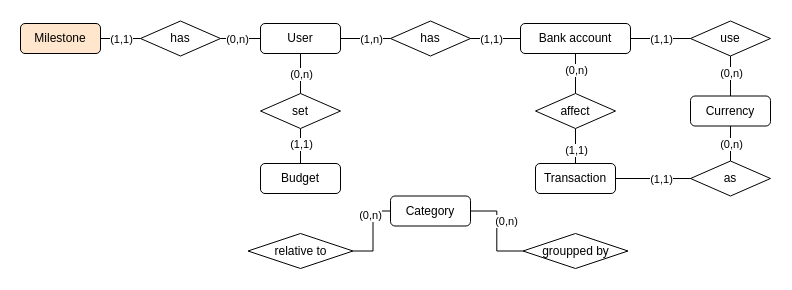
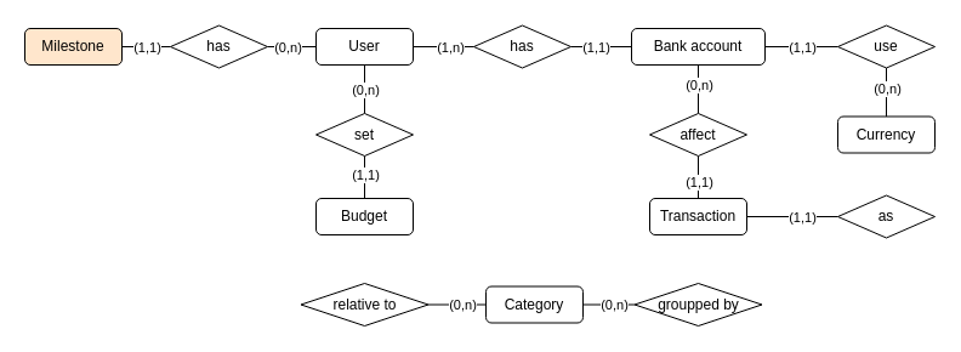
  <mxCell id="0" />
  <mxCell id="1" parent="0" />
  <mxCell id="2" style="edgeStyle=orthogonalEdgeStyle;rounded=0;orthogonalLoop=1;jettySize=auto;html=1;entryX=0;entryY=0.5;entryDx=0;entryDy=0;endArrow=none;endFill=0;" edge="1" parent="1" source="8" target="12"><mxGeometry relative="1" as="geometry" /></mxCell>
  <mxCell id="3" value="(1,n)" style="edgeLabel;html=1;align=center;verticalAlign=middle;resizable=0;points=[];" connectable="0" vertex="1" parent="2"><mxGeometry x="-0.267" y="2" relative="1" as="geometry"><mxPoint x="12" y="2" as="offset" /></mxGeometry></mxCell>
  <mxCell id="4" style="edgeStyle=orthogonalEdgeStyle;rounded=0;orthogonalLoop=1;jettySize=auto;html=1;exitX=0.5;exitY=1;exitDx=0;exitDy=0;entryX=0.5;entryY=0;entryDx=0;entryDy=0;endArrow=none;endFill=0;" edge="1" parent="1" source="8" target="22"><mxGeometry relative="1" as="geometry" /></mxCell>
  <mxCell id="5" value="(0,n)" style="edgeLabel;html=1;align=center;verticalAlign=middle;resizable=0;points=[];" connectable="0" vertex="1" parent="4"><mxGeometry x="0.2" relative="1" as="geometry"><mxPoint y="-4" as="offset" /></mxGeometry></mxCell>
  <mxCell id="6" style="edgeStyle=orthogonalEdgeStyle;rounded=0;orthogonalLoop=1;jettySize=auto;html=1;entryX=1;entryY=0.5;entryDx=0;entryDy=0;endArrow=none;endFill=0;" edge="1" parent="1" source="8" target="33"><mxGeometry relative="1" as="geometry" /></mxCell>
  <mxCell id="7" value="(0,n)" style="edgeLabel;html=1;align=center;verticalAlign=middle;resizable=0;points=[];" connectable="0" vertex="1" parent="6"><mxGeometry x="0.224" relative="1" as="geometry"><mxPoint as="offset" /></mxGeometry></mxCell>
  <mxCell id="8" value="User" style="rounded=1;whiteSpace=wrap;html=1;" vertex="1" parent="1"><mxGeometry x="260" y="23" width="80" height="30" as="geometry" /></mxCell>
  <mxCell id="9" value="Bank account" style="rounded=1;whiteSpace=wrap;html=1;" vertex="1" parent="1"><mxGeometry x="520" y="23" width="110" height="30" as="geometry" /></mxCell>
  <mxCell id="10" style="edgeStyle=orthogonalEdgeStyle;rounded=0;orthogonalLoop=1;jettySize=auto;html=1;entryX=0;entryY=0.5;entryDx=0;entryDy=0;endArrow=none;endFill=0;" edge="1" parent="1" source="12" target="9"><mxGeometry relative="1" as="geometry" /></mxCell>
  <mxCell id="11" value="(1,1)" style="edgeLabel;html=1;align=center;verticalAlign=middle;resizable=0;points=[];" connectable="0" vertex="1" parent="10"><mxGeometry x="0.211" y="1" relative="1" as="geometry"><mxPoint x="-10" y="1" as="offset" /></mxGeometry></mxCell>
  <mxCell id="12" value="has" style="rhombus;whiteSpace=wrap;html=1;" vertex="1" parent="1"><mxGeometry x="390" y="20.5" width="80" height="35" as="geometry" /></mxCell>
  <mxCell id="13" value="Transaction" style="rounded=1;whiteSpace=wrap;html=1;" vertex="1" parent="1"><mxGeometry x="535" y="163" width="80" height="30" as="geometry" /></mxCell>
  <mxCell id="14" style="edgeStyle=orthogonalEdgeStyle;rounded=0;orthogonalLoop=1;jettySize=auto;html=1;entryX=0.5;entryY=1;entryDx=0;entryDy=0;endArrow=none;endFill=0;" edge="1" parent="1" source="18" target="9"><mxGeometry relative="1" as="geometry" /></mxCell>
  <mxCell id="15" value="(0,n)" style="edgeLabel;html=1;align=center;verticalAlign=middle;resizable=0;points=[];" connectable="0" vertex="1" parent="14"><mxGeometry x="0.204" relative="1" as="geometry"><mxPoint as="offset" /></mxGeometry></mxCell>
  <mxCell id="16" style="edgeStyle=orthogonalEdgeStyle;rounded=0;orthogonalLoop=1;jettySize=auto;html=1;entryX=0.5;entryY=0;entryDx=0;entryDy=0;endArrow=none;endFill=0;" edge="1" parent="1" source="18" target="13"><mxGeometry relative="1" as="geometry" /></mxCell>
  <mxCell id="17" value="(1,1)" style="edgeLabel;html=1;align=center;verticalAlign=middle;resizable=0;points=[];" connectable="0" vertex="1" parent="16"><mxGeometry x="0.374" relative="1" as="geometry"><mxPoint as="offset" /></mxGeometry></mxCell>
  <mxCell id="18" value="affect" style="rhombus;whiteSpace=wrap;html=1;" vertex="1" parent="1"><mxGeometry x="535" y="93" width="80" height="35" as="geometry" /></mxCell>
  <mxCell id="19" value="Budget" style="rounded=1;whiteSpace=wrap;html=1;direction=west;" vertex="1" parent="1"><mxGeometry x="260" y="163" width="80" height="30" as="geometry" /></mxCell>
  <mxCell id="20" style="edgeStyle=orthogonalEdgeStyle;rounded=0;orthogonalLoop=1;jettySize=auto;html=1;entryX=0.5;entryY=1;entryDx=0;entryDy=0;endArrow=none;endFill=0;" edge="1" parent="1" source="22" target="19"><mxGeometry relative="1" as="geometry" /></mxCell>
  <mxCell id="21" value="(1,1)" style="edgeLabel;html=1;align=center;verticalAlign=middle;resizable=0;points=[];" connectable="0" vertex="1" parent="20"><mxGeometry x="0.378" relative="1" as="geometry"><mxPoint y="-6" as="offset" /></mxGeometry></mxCell>
  <mxCell id="22" value="set" style="rhombus;whiteSpace=wrap;html=1;" vertex="1" parent="1"><mxGeometry x="260" y="93" width="80" height="35" as="geometry" /></mxCell>
- <mxCell id="23" value="Category" style="rounded=1;whiteSpace=wrap;html=1;direction=west;" vertex="1" parent="1"><mxGeometry x="390" y="195.5" width="80" height="30" as="geometry" /></mxCell>
+ <mxCell id="23" value="Category" style="rounded=1;whiteSpace=wrap;html=1;direction=west;" vertex="1" parent="1"><mxGeometry x="400" y="235.5" width="80" height="30" as="geometry" /></mxCell>
  <mxCell id="24" style="edgeStyle=orthogonalEdgeStyle;rounded=0;orthogonalLoop=1;jettySize=auto;html=1;entryX=0;entryY=0.5;entryDx=0;entryDy=0;endArrow=none;endFill=0;" edge="1" parent="1" source="26" target="23"><mxGeometry relative="1" as="geometry" /></mxCell>
  <mxCell id="25" value="(0,n)" style="edgeLabel;html=1;align=center;verticalAlign=middle;resizable=0;points=[];" connectable="0" vertex="1" parent="24"><mxGeometry x="0.212" relative="1" as="geometry"><mxPoint x="9" as="offset" /></mxGeometry></mxCell>
  <mxCell id="26" value="groupped by" style="rhombus;whiteSpace=wrap;html=1;" vertex="1" parent="1"><mxGeometry x="522.5" y="233" width="105" height="35" as="geometry" /></mxCell>
  <mxCell id="27" style="edgeStyle=orthogonalEdgeStyle;rounded=0;orthogonalLoop=1;jettySize=auto;html=1;entryX=1;entryY=0.5;entryDx=0;entryDy=0;endArrow=none;endFill=0;" edge="1" parent="1" source="29" target="23"><mxGeometry relative="1" as="geometry" /></mxCell>
  <mxCell id="28" value="(0,n)" style="edgeLabel;html=1;align=center;verticalAlign=middle;resizable=0;points=[];" connectable="0" vertex="1" parent="27"><mxGeometry x="0.338" y="-1" relative="1" as="geometry"><mxPoint x="-4" y="-1" as="offset" /></mxGeometry></mxCell>
  <mxCell id="29" value="relative to" style="rhombus;whiteSpace=wrap;html=1;" vertex="1" parent="1"><mxGeometry x="247.5" y="233" width="105" height="35" as="geometry" /></mxCell>
  <mxCell id="30" value="Milestone" style="rounded=1;whiteSpace=wrap;html=1;fillColor=#ffe6cc;" vertex="1" parent="1"><mxGeometry x="20" y="23" width="80" height="30" as="geometry" /></mxCell>
  <mxCell id="31" style="edgeStyle=orthogonalEdgeStyle;rounded=0;orthogonalLoop=1;jettySize=auto;html=1;entryX=1;entryY=0.5;entryDx=0;entryDy=0;endArrow=none;endFill=0;" edge="1" parent="1" source="33" target="30"><mxGeometry relative="1" as="geometry" /></mxCell>
  <mxCell id="32" value="(1,1)" style="edgeLabel;html=1;align=center;verticalAlign=middle;resizable=0;points=[];" connectable="0" vertex="1" parent="31"><mxGeometry x="0.251" y="1" relative="1" as="geometry"><mxPoint x="5" y="-1" as="offset" /></mxGeometry></mxCell>
  <mxCell id="33" value="has" style="rhombus;whiteSpace=wrap;html=1;" vertex="1" parent="1"><mxGeometry x="140" y="20.5" width="80" height="35" as="geometry" /></mxCell>
  <mxCell id="34" style="edgeStyle=orthogonalEdgeStyle;rounded=0;orthogonalLoop=1;jettySize=auto;html=1;entryX=0.5;entryY=1;entryDx=0;entryDy=0;endArrow=none;endFill=0;" edge="1" parent="1" source="38" target="41"><mxGeometry relative="1" as="geometry" /></mxCell>
  <mxCell id="35" value="(0,n)" style="edgeLabel;html=1;align=center;verticalAlign=middle;resizable=0;points=[];" connectable="0" vertex="1" parent="34"><mxGeometry x="-0.221" y="-1" relative="1" as="geometry"><mxPoint x="-1" y="-7" as="offset" /></mxGeometry></mxCell>
- <mxCell id="36" style="edgeStyle=orthogonalEdgeStyle;rounded=0;orthogonalLoop=1;jettySize=auto;html=1;entryX=0.5;entryY=0;entryDx=0;entryDy=0;endArrow=none;endFill=0;" edge="1" parent="1" source="38" target="44"><mxGeometry relative="1" as="geometry" /></mxCell>
- <mxCell id="37" value="(0,n)" style="edgeLabel;html=1;align=center;verticalAlign=middle;resizable=0;points=[];" connectable="0" vertex="1" parent="36"><mxGeometry x="0.371" relative="1" as="geometry"><mxPoint y="-3" as="offset" /></mxGeometry></mxCell>
  <mxCell id="38" value="Currency" style="rounded=1;whiteSpace=wrap;html=1;" vertex="1" parent="1"><mxGeometry x="690" y="95.5" width="80" height="30" as="geometry" /></mxCell>
  <mxCell id="39" style="edgeStyle=orthogonalEdgeStyle;rounded=0;orthogonalLoop=1;jettySize=auto;html=1;entryX=1;entryY=0.5;entryDx=0;entryDy=0;endArrow=none;endFill=0;" edge="1" parent="1" source="41" target="9"><mxGeometry relative="1" as="geometry" /></mxCell>
  <mxCell id="40" value="(1,1)" style="edgeLabel;html=1;align=center;verticalAlign=middle;resizable=0;points=[];" connectable="0" vertex="1" parent="39"><mxGeometry x="-0.191" relative="1" as="geometry"><mxPoint x="-6" as="offset" /></mxGeometry></mxCell>
  <mxCell id="41" value="use" style="rhombus;whiteSpace=wrap;html=1;" vertex="1" parent="1"><mxGeometry x="690" y="20.5" width="80" height="35" as="geometry" /></mxCell>
  <mxCell id="42" style="edgeStyle=orthogonalEdgeStyle;rounded=0;orthogonalLoop=1;jettySize=auto;html=1;entryX=1;entryY=0.5;entryDx=0;entryDy=0;endArrow=none;endFill=0;" edge="1" parent="1" source="44" target="13"><mxGeometry relative="1" as="geometry" /></mxCell>
  <mxCell id="43" value="(1,1)" style="edgeLabel;html=1;align=center;verticalAlign=middle;resizable=0;points=[];" connectable="0" vertex="1" parent="42"><mxGeometry x="0.196" relative="1" as="geometry"><mxPoint x="15" as="offset" /></mxGeometry></mxCell>
  <mxCell id="44" value="as" style="rhombus;whiteSpace=wrap;html=1;" vertex="1" parent="1"><mxGeometry x="690" y="160.5" width="80" height="35" as="geometry" /></mxCell>
